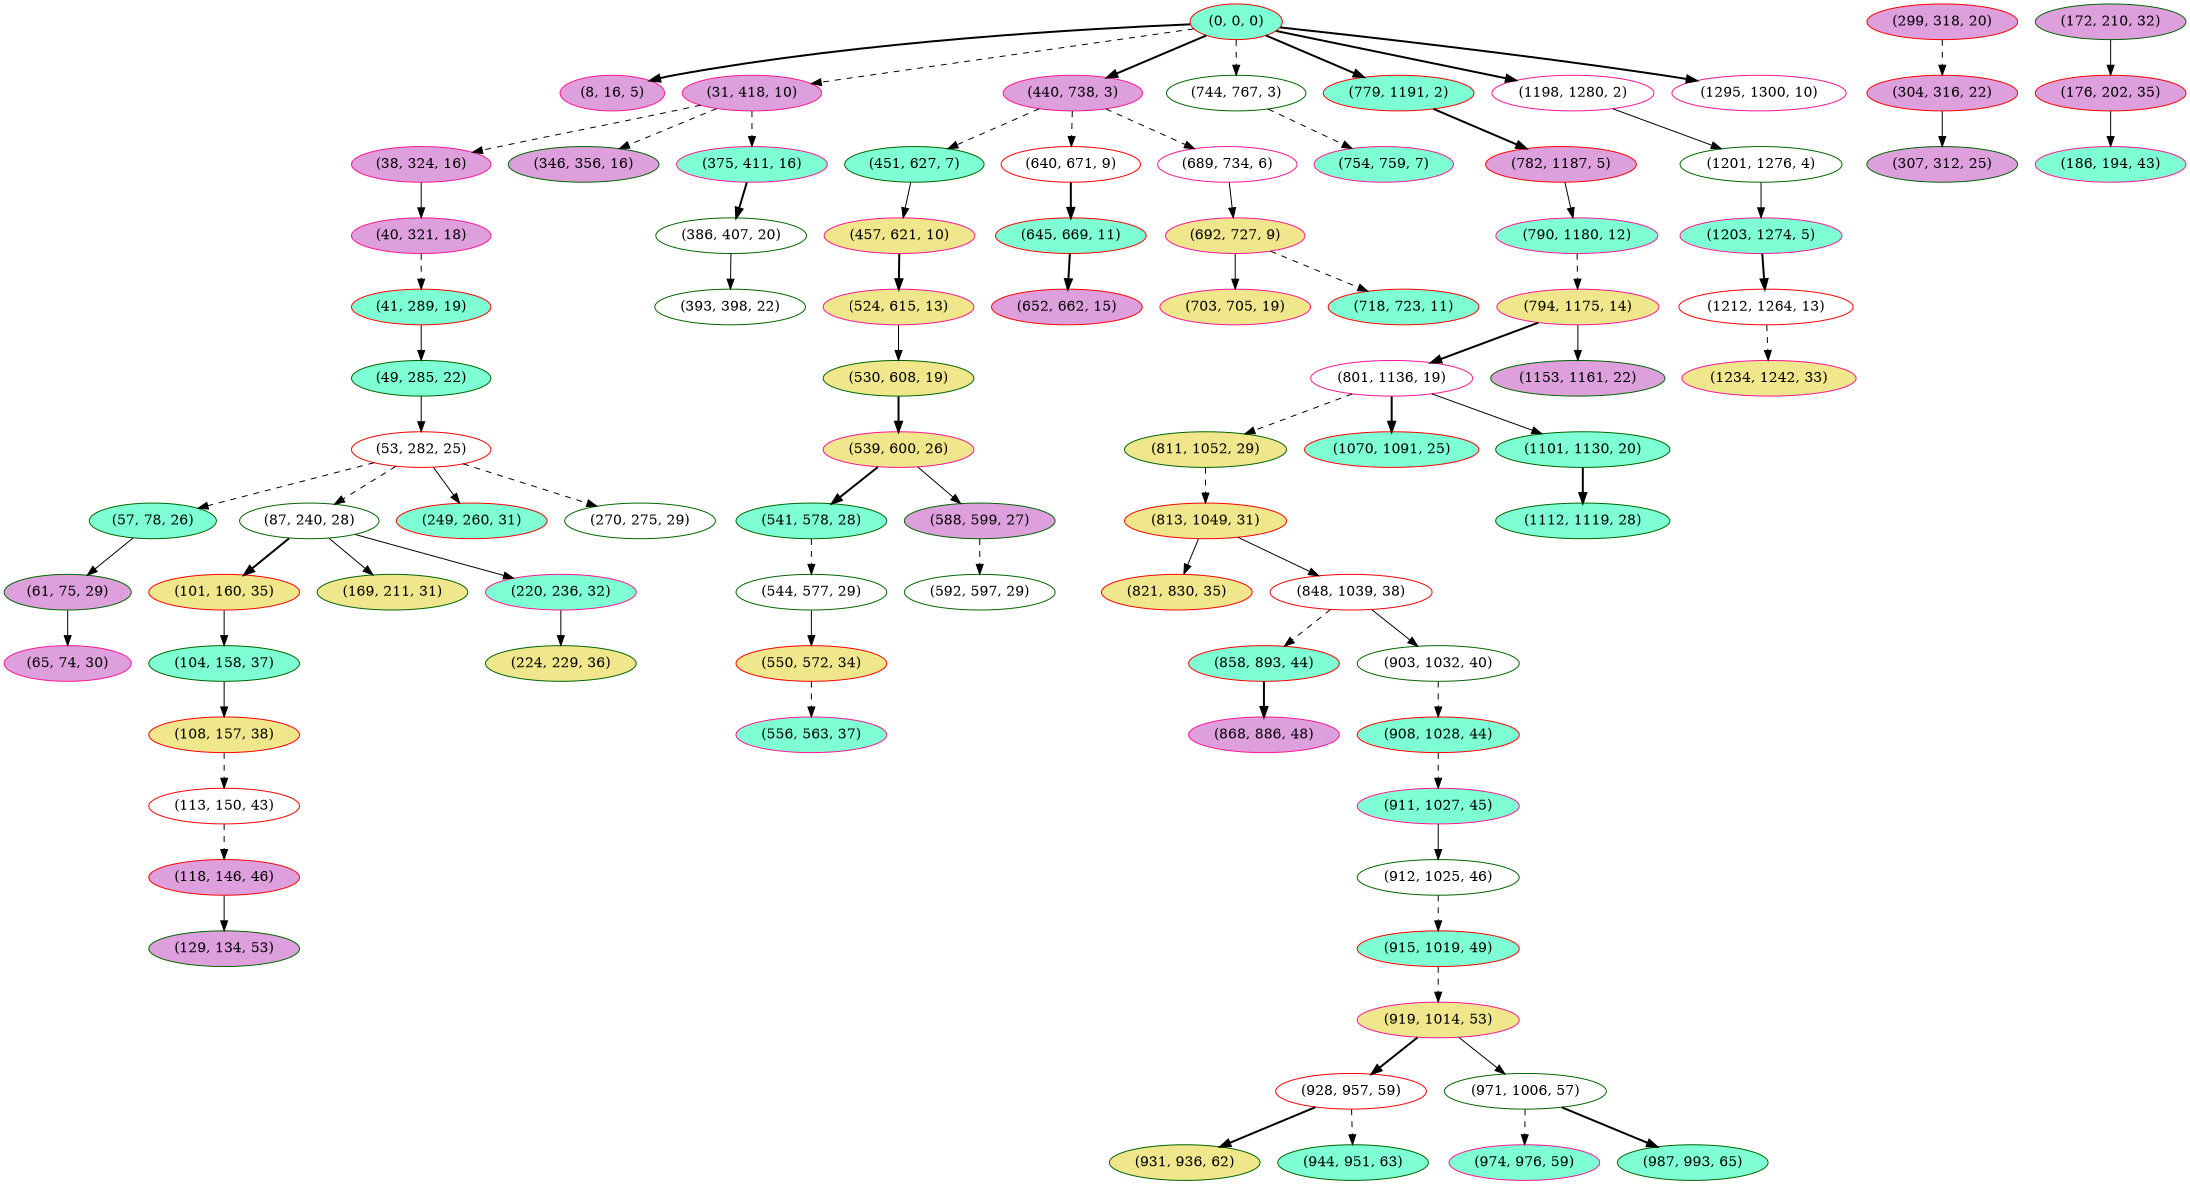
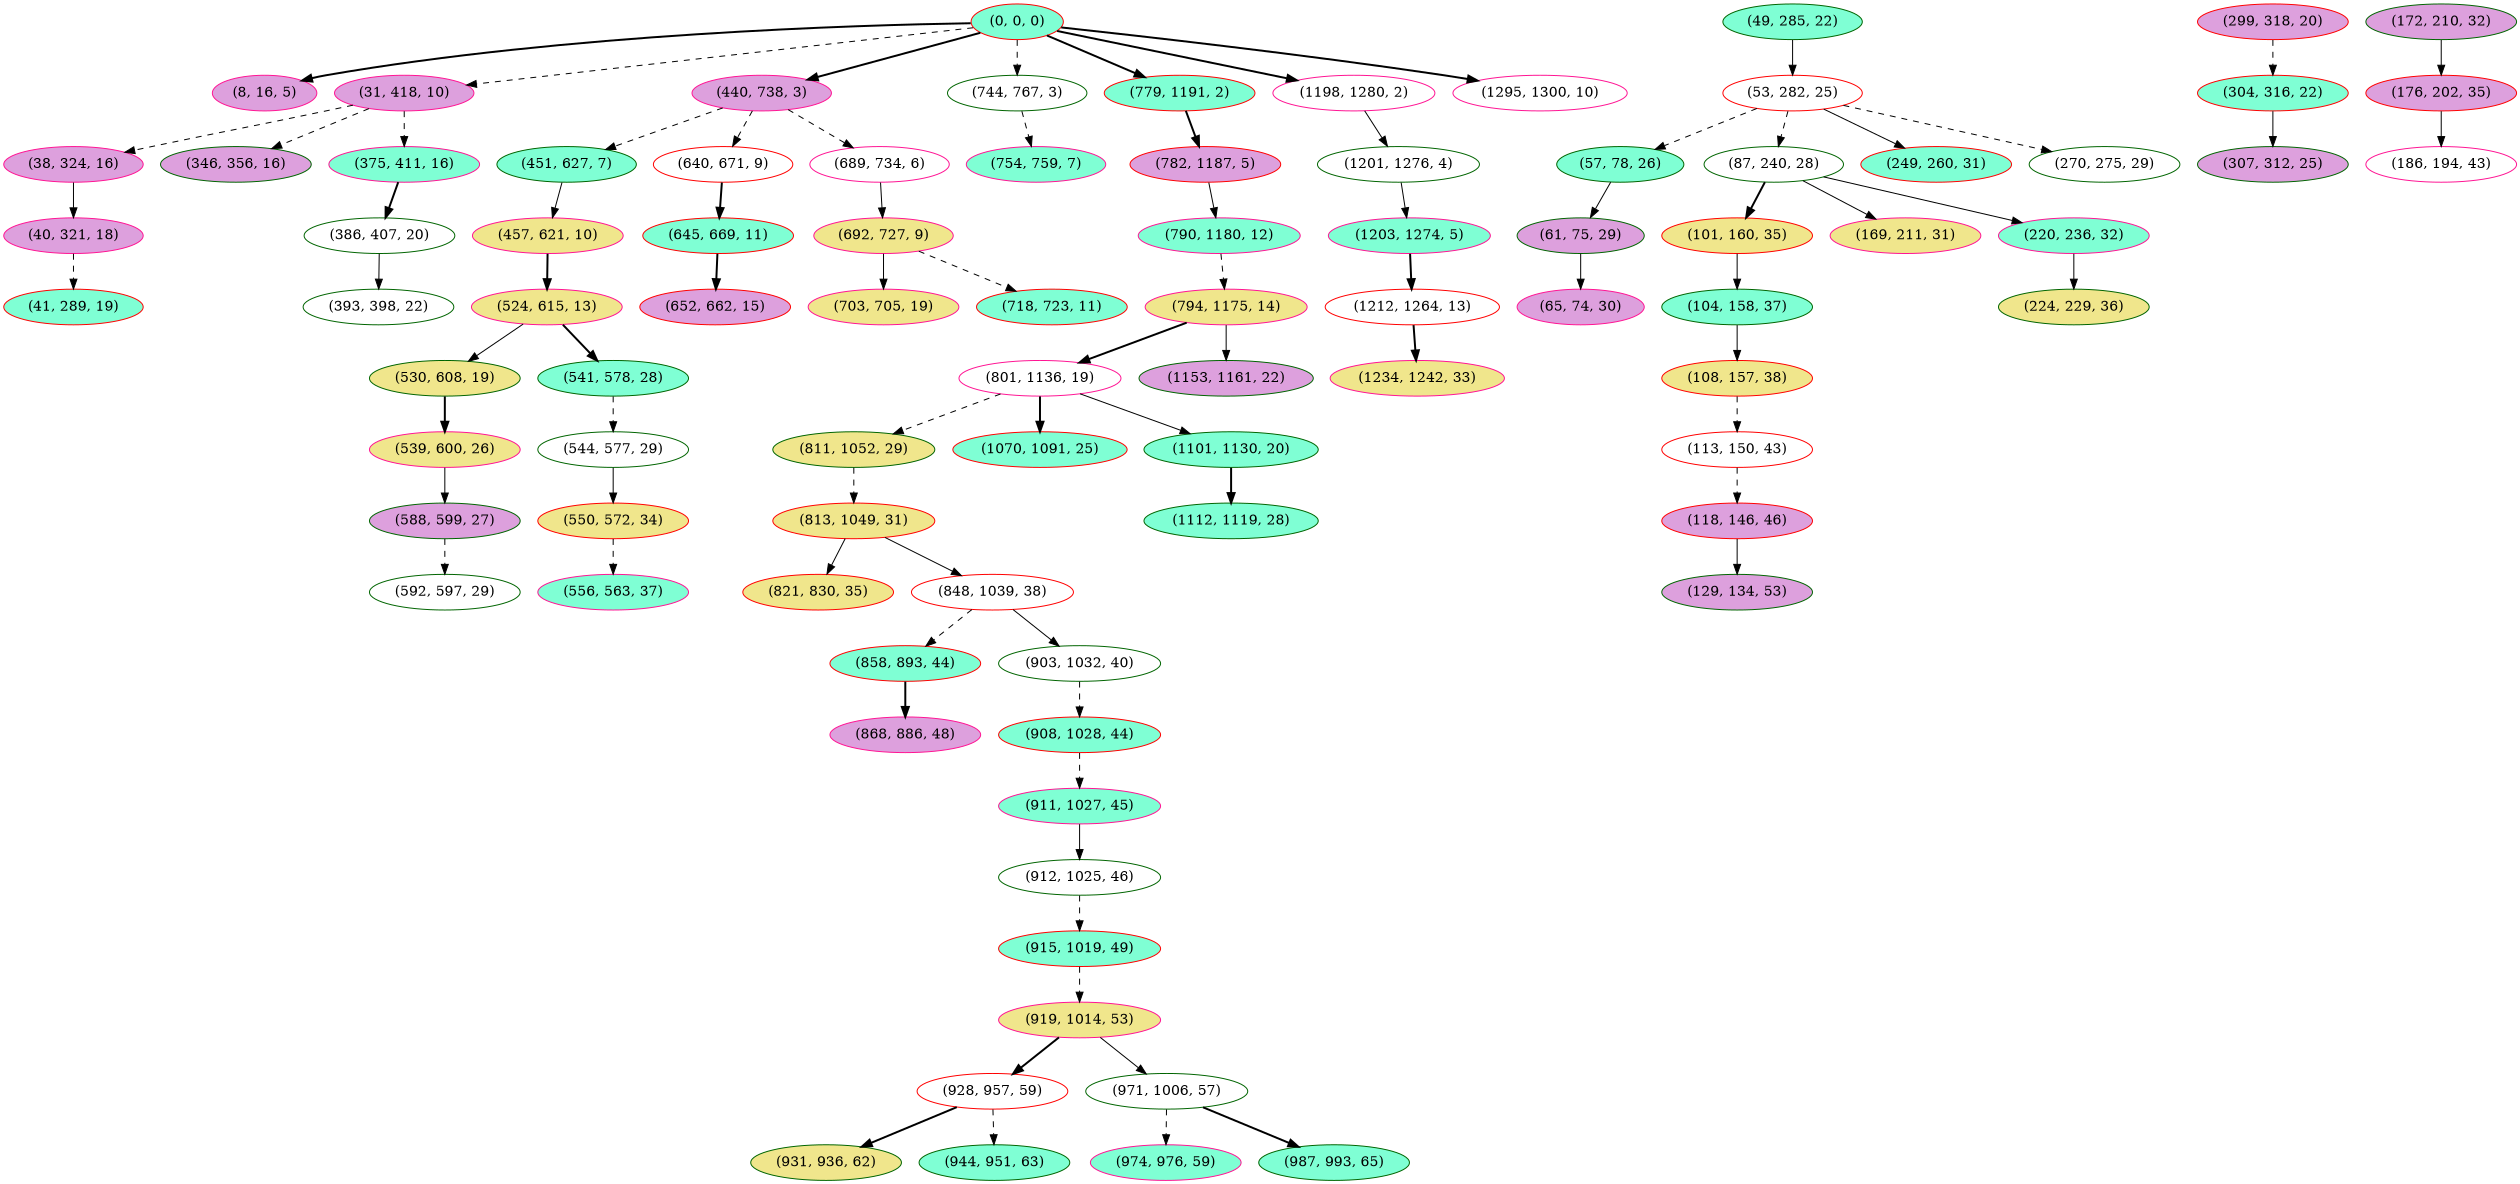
  digraph {
    node [color=darkgreen fillcolor=aquamarine style=filled]
    edge [style=solid]
    "(0, 0, 0)" [color=red]
    "(8, 16, 5)" [color=deeppink fillcolor=plum]
    "(31, 418, 10)" [color=deeppink fillcolor=plum]
    "(440, 738, 3)" [color=deeppink fillcolor=plum]
    "(744, 767, 3)" [fillcolor=white]
    "(779, 1191, 2)" [color=red]
    "(1198, 1280, 2)" [color=deeppink fillcolor=white]
    "(1295, 1300, 10)" [color=deeppink fillcolor=white]
    "(38, 324, 16)" [color=deeppink fillcolor=plum]
    "(346, 356, 16)" [fillcolor=plum]
    "(375, 411, 16)" [color=deeppink]
    "(451, 627, 7)"
    "(640, 671, 9)" [color=red fillcolor=white]
    "(689, 734, 6)" [color=deeppink fillcolor=white]
    "(754, 759, 7)" [color=deeppink]
    "(782, 1187, 5)" [color=red fillcolor=plum]
    "(1201, 1276, 4)" [fillcolor=white]
    "(40, 321, 18)" [color=deeppink fillcolor=plum]
    "(386, 407, 20)" [fillcolor=white]
    "(41, 289, 19)" [color=red]
    "(49, 285, 22)"
    "(299, 318, 20)" [color=red fillcolor=plum]
-   "(304, 316, 22)" [color=red fillcolor=plum]
+   "(304, 316, 22)" [color=red]
    "(53, 282, 25)" [color=red fillcolor=white]
    "(57, 78, 26)"
    "(87, 240, 28)" [fillcolor=white]
    "(249, 260, 31)" [color=red]
    "(270, 275, 29)" [fillcolor=white]
    "(61, 75, 29)" [fillcolor=plum]
    "(101, 160, 35)" [color=red fillcolor=khaki]
-   "(169, 211, 31)" [fillcolor=khaki]
+   "(169, 211, 31)" [color=deeppink fillcolor=khaki]
    "(220, 236, 32)" [color=deeppink]
    "(65, 74, 30)" [color=deeppink fillcolor=plum]
    "(104, 158, 37)"
    "(224, 229, 36)" [fillcolor=khaki]
    "(108, 157, 38)" [color=red fillcolor=khaki]
    "(113, 150, 43)" [color=red fillcolor=white]
    "(118, 146, 46)" [color=red fillcolor=plum]
    "(129, 134, 53)" [fillcolor=plum]
    "(172, 210, 32)" [fillcolor=plum]
    "(176, 202, 35)" [color=red fillcolor=plum]
-   "(186, 194, 43)" [color=deeppink]
+   "(186, 194, 43)" [color=deeppink fillcolor=white]
    "(307, 312, 25)" [fillcolor=plum]
    "(393, 398, 22)" [fillcolor=white]
    "(457, 621, 10)" [color=deeppink fillcolor=khaki]
    "(645, 669, 11)" [color=red]
    "(692, 727, 9)" [color=deeppink fillcolor=khaki]
    "(524, 615, 13)" [color=deeppink fillcolor=khaki]
    "(530, 608, 19)" [fillcolor=khaki]
    "(539, 600, 26)" [color=deeppink fillcolor=khaki]
    "(541, 578, 28)"
    "(588, 599, 27)" [fillcolor=plum]
    "(544, 577, 29)" [fillcolor=white]
    "(592, 597, 29)" [fillcolor=white]
    "(550, 572, 34)" [color=red fillcolor=khaki]
    "(556, 563, 37)" [color=deeppink]
    "(652, 662, 15)" [color=red fillcolor=plum]
    "(703, 705, 19)" [color=deeppink fillcolor=khaki]
    "(718, 723, 11)" [color=red]
    "(790, 1180, 12)" [color=deeppink]
    "(794, 1175, 14)" [color=deeppink fillcolor=khaki]
    "(801, 1136, 19)" [color=deeppink fillcolor=white]
    "(1153, 1161, 22)" [fillcolor=plum]
    "(811, 1052, 29)" [fillcolor=khaki]
    "(1070, 1091, 25)" [color=red]
    "(1101, 1130, 20)"
    "(813, 1049, 31)" [color=red fillcolor=khaki]
    "(1112, 1119, 28)"
    "(821, 830, 35)" [color=red fillcolor=khaki]
    "(848, 1039, 38)" [color=red fillcolor=white]
    "(858, 893, 44)" [color=red]
    "(903, 1032, 40)" [fillcolor=white]
    "(868, 886, 48)" [color=deeppink fillcolor=plum]
    "(908, 1028, 44)" [color=red]
    "(911, 1027, 45)" [color=deeppink]
    "(912, 1025, 46)" [fillcolor=white]
    "(915, 1019, 49)" [color=red]
    "(919, 1014, 53)" [color=deeppink fillcolor=khaki]
    "(928, 957, 59)" [color=red fillcolor=white]
    "(971, 1006, 57)" [fillcolor=white]
    "(931, 936, 62)" [fillcolor=khaki]
    "(944, 951, 63)"
    "(974, 976, 59)" [color=deeppink]
    "(987, 993, 65)"
    "(1203, 1274, 5)" [color=deeppink]
    "(1212, 1264, 13)" [color=red fillcolor=white]
    "(1234, 1242, 33)" [color=deeppink fillcolor=khaki]
    "(0, 0, 0)" -> "(8, 16, 5)" [style=bold]
    "(0, 0, 0)" -> "(31, 418, 10)" [style=dashed]
    "(0, 0, 0)" -> "(440, 738, 3)" [style=bold]
    "(0, 0, 0)" -> "(744, 767, 3)" [style=dashed]
    "(0, 0, 0)" -> "(779, 1191, 2)" [style=bold]
    "(0, 0, 0)" -> "(1198, 1280, 2)" [style=bold]
    "(0, 0, 0)" -> "(1295, 1300, 10)" [style=bold]
    "(31, 418, 10)" -> "(38, 324, 16)" [style=dashed]
    "(31, 418, 10)" -> "(346, 356, 16)" [style=dashed]
    "(31, 418, 10)" -> "(375, 411, 16)" [style=dashed]
    "(440, 738, 3)" -> "(451, 627, 7)" [style=dashed]
    "(440, 738, 3)" -> "(640, 671, 9)" [style=dashed]
    "(440, 738, 3)" -> "(689, 734, 6)" [style=dashed]
    "(744, 767, 3)" -> "(754, 759, 7)" [style=dashed]
    "(779, 1191, 2)" -> "(782, 1187, 5)" [style=bold]
    "(1198, 1280, 2)" -> "(1201, 1276, 4)"
    "(38, 324, 16)" -> "(40, 321, 18)"
    "(375, 411, 16)" -> "(386, 407, 20)" [style=bold]
    "(451, 627, 7)" -> "(457, 621, 10)"
    "(640, 671, 9)" -> "(645, 669, 11)" [style=bold]
    "(689, 734, 6)" -> "(692, 727, 9)"
    "(782, 1187, 5)" -> "(790, 1180, 12)"
    "(1201, 1276, 4)" -> "(1203, 1274, 5)"
    "(40, 321, 18)" -> "(41, 289, 19)" [style=dashed]
    "(386, 407, 20)" -> "(393, 398, 22)"
-   "(41, 289, 19)" -> "(49, 285, 22)"
    "(49, 285, 22)" -> "(53, 282, 25)"
    "(299, 318, 20)" -> "(304, 316, 22)" [style=dashed]
    "(304, 316, 22)" -> "(307, 312, 25)"
    "(53, 282, 25)" -> "(57, 78, 26)" [style=dashed]
    "(53, 282, 25)" -> "(87, 240, 28)" [style=dashed]
    "(53, 282, 25)" -> "(249, 260, 31)"
    "(53, 282, 25)" -> "(270, 275, 29)" [style=dashed]
    "(57, 78, 26)" -> "(61, 75, 29)"
    "(87, 240, 28)" -> "(101, 160, 35)" [style=bold]
    "(87, 240, 28)" -> "(169, 211, 31)"
    "(87, 240, 28)" -> "(220, 236, 32)"
    "(61, 75, 29)" -> "(65, 74, 30)"
    "(101, 160, 35)" -> "(104, 158, 37)"
    "(220, 236, 32)" -> "(224, 229, 36)"
    "(104, 158, 37)" -> "(108, 157, 38)"
    "(108, 157, 38)" -> "(113, 150, 43)" [style=dashed]
    "(113, 150, 43)" -> "(118, 146, 46)" [style=dashed]
    "(118, 146, 46)" -> "(129, 134, 53)"
    "(172, 210, 32)" -> "(176, 202, 35)"
    "(176, 202, 35)" -> "(186, 194, 43)"
    "(457, 621, 10)" -> "(524, 615, 13)" [style=bold]
    "(645, 669, 11)" -> "(652, 662, 15)" [style=bold]
    "(692, 727, 9)" -> "(703, 705, 19)"
    "(692, 727, 9)" -> "(718, 723, 11)" [style=dashed]
    "(524, 615, 13)" -> "(530, 608, 19)"
    "(530, 608, 19)" -> "(539, 600, 26)" [style=bold]
-   "(539, 600, 26)" -> "(541, 578, 28)" [style=bold]
+   "(524, 615, 13)" -> "(541, 578, 28)" [style=bold]
    "(539, 600, 26)" -> "(588, 599, 27)"
    "(541, 578, 28)" -> "(544, 577, 29)" [style=dashed]
    "(588, 599, 27)" -> "(592, 597, 29)" [style=dashed]
    "(544, 577, 29)" -> "(550, 572, 34)"
    "(550, 572, 34)" -> "(556, 563, 37)" [style=dashed]
    "(790, 1180, 12)" -> "(794, 1175, 14)" [style=dashed]
    "(794, 1175, 14)" -> "(801, 1136, 19)" [style=bold]
    "(794, 1175, 14)" -> "(1153, 1161, 22)"
    "(801, 1136, 19)" -> "(811, 1052, 29)" [style=dashed]
    "(801, 1136, 19)" -> "(1070, 1091, 25)" [style=bold]
    "(801, 1136, 19)" -> "(1101, 1130, 20)"
    "(811, 1052, 29)" -> "(813, 1049, 31)" [style=dashed]
    "(1101, 1130, 20)" -> "(1112, 1119, 28)" [style=bold]
    "(813, 1049, 31)" -> "(821, 830, 35)"
    "(813, 1049, 31)" -> "(848, 1039, 38)"
    "(848, 1039, 38)" -> "(858, 893, 44)" [style=dashed]
    "(848, 1039, 38)" -> "(903, 1032, 40)"
    "(858, 893, 44)" -> "(868, 886, 48)" [style=bold]
    "(903, 1032, 40)" -> "(908, 1028, 44)" [style=dashed]
    "(908, 1028, 44)" -> "(911, 1027, 45)" [style=dashed]
    "(911, 1027, 45)" -> "(912, 1025, 46)"
    "(912, 1025, 46)" -> "(915, 1019, 49)" [style=dashed]
    "(915, 1019, 49)" -> "(919, 1014, 53)" [style=dashed]
    "(919, 1014, 53)" -> "(928, 957, 59)" [style=bold]
    "(919, 1014, 53)" -> "(971, 1006, 57)"
    "(928, 957, 59)" -> "(931, 936, 62)" [style=bold]
    "(928, 957, 59)" -> "(944, 951, 63)" [style=dashed]
    "(971, 1006, 57)" -> "(974, 976, 59)" [style=dashed]
    "(971, 1006, 57)" -> "(987, 993, 65)" [style=bold]
    "(1203, 1274, 5)" -> "(1212, 1264, 13)" [style=bold]
-   "(1212, 1264, 13)" -> "(1234, 1242, 33)" [style=dashed]
+   "(1212, 1264, 13)" -> "(1234, 1242, 33)" [style=bold]
  }
